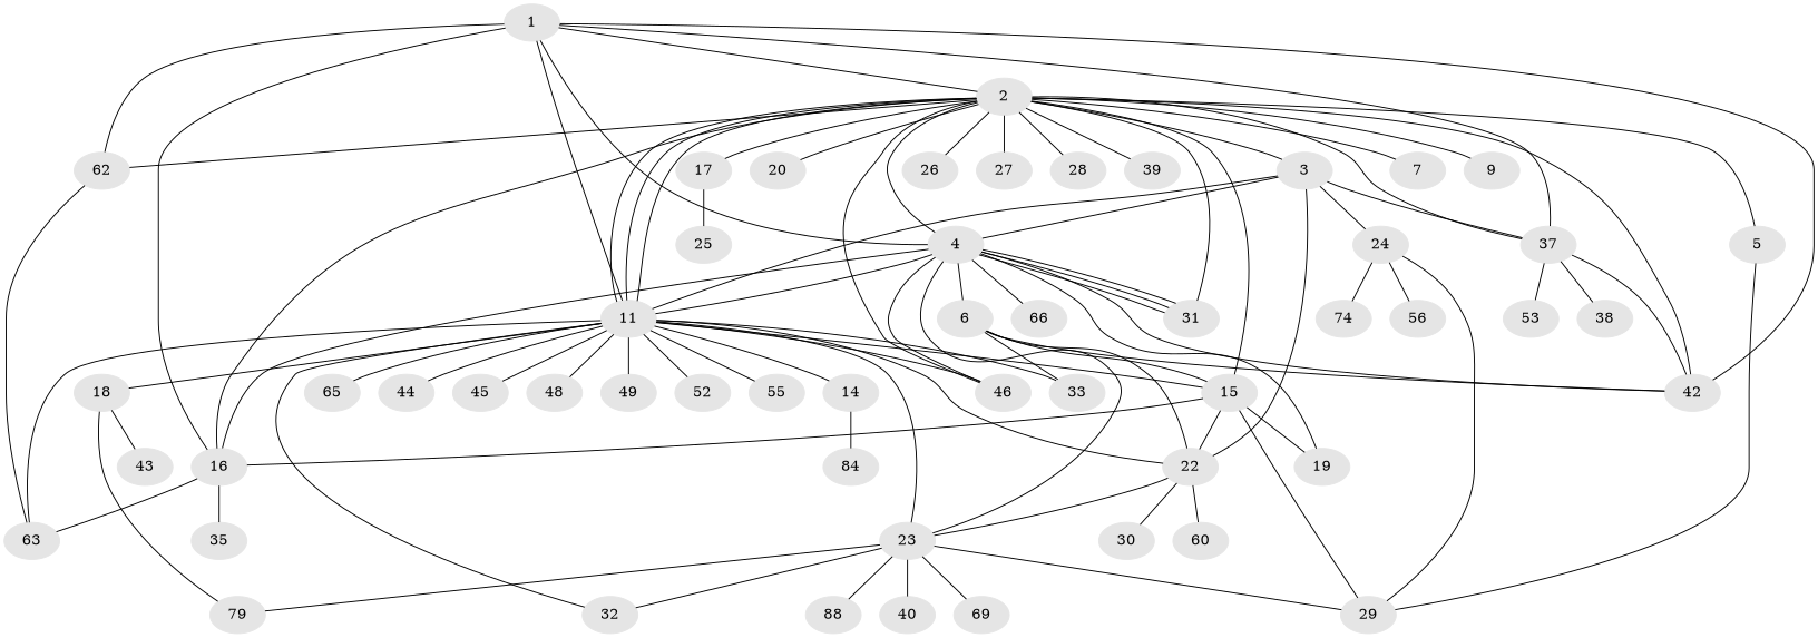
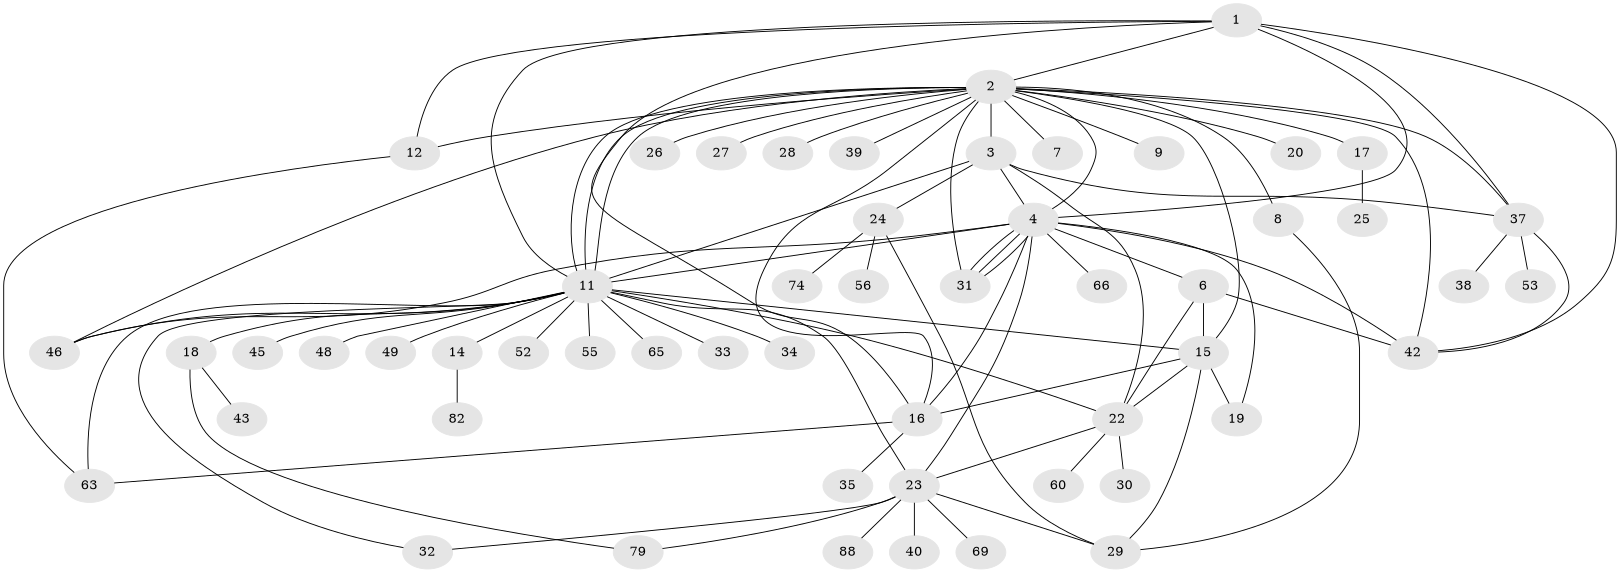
  graph {
    node [color=gray90 style=filled]
    1 [super="+62+47"]
    2 [super="+50+5+75+91"]
    4 [super="+36+71+21"]
    11 [super="+13"]
-   12 [label=62]
+   12
    16
    37
    42 [super="+89+86"]
    3 [super="+10+84+90"]
    7
-   8 [label=5]
+   8
    9 [super="+68"]
    15 [super="+44"]
    17
    20
    26
    27
    28
    31
    39
    46
    6 [super="+51"]
    19 [super="+41"]
    23
    n25 [label=66 super="+83"]
    22
    33
    14
    18
    32
-   34 [super="+81" label=44]
+   34 [super="+81"]
    45
    48 [super="+59"]
    49
    52
    55
    63 [super="+80"]
    65
    35
    38
    53
    24
    29
    25
    30
    60
    56
    74
    79
    40
    69
    88
-   82 [label=84]
+   82
    43
    1 -- 2
    1 -- 4 [weight=2]
    1 -- 11 [weight=2]
    1 -- 12
    1 -- 16
    1 -- 37 [weight=2]
    1 -- 42
    2 -- 4
    2 -- 11 [weight=2]
    2 -- 11
    2 -- 11
    2 -- 12
    2 -- 16
    2 -- 37
    2 -- 42 [weight=2]
    2 -- 3 [weight=2]
    2 -- 7
    2 -- 8
    2 -- 9
    2 -- 15
    2 -- 17
    2 -- 20
    2 -- 26
    2 -- 27
    2 -- 28
    2 -- 31
    2 -- 39
    2 -- 46
    4 -- 11 [weight=2]
    4 -- 16
    4 -- 42
    4 -- 31
    4 -- 31
    4 -- 31
    4 -- 46
    4 -- 6
    4 -- 19
    4 -- 23
    4 -- n25
    11 -- 15 [weight=2]
    11 -- 46
    11 -- 23 [weight=2]
    11 -- 22
    11 -- 33
    11 -- 14
    11 -- 18 [weight=2]
    11 -- 32
    11 -- 34
    11 -- 45
    11 -- 48 [weight=2]
    11 -- 49
    11 -- 52
    11 -- 55
    11 -- 63
    11 -- 65
    12 -- 63
    16 -- 63
    16 -- 35
    37 -- 42
    37 -- 38
    37 -- 53
    3 -- 4
    3 -- 11
    3 -- 37
    3 -- 22
    3 -- 24
    8 -- 29
    15 -- 16
    15 -- 19
    15 -- 22
    15 -- 29
    17 -- 25
    6 -- 42
    6 -- 15
    6 -- 22
-   6 -- 33 [weight=2]
    23 -- 32
    23 -- 29
    23 -- 79
    23 -- 40
    23 -- 69
    23 -- 88
    22 -- 23
    22 -- 30
    22 -- 60
    14 -- 82
    18 -- 79
    18 -- 43
    24 -- 29
    24 -- 56
    24 -- 74
  }
